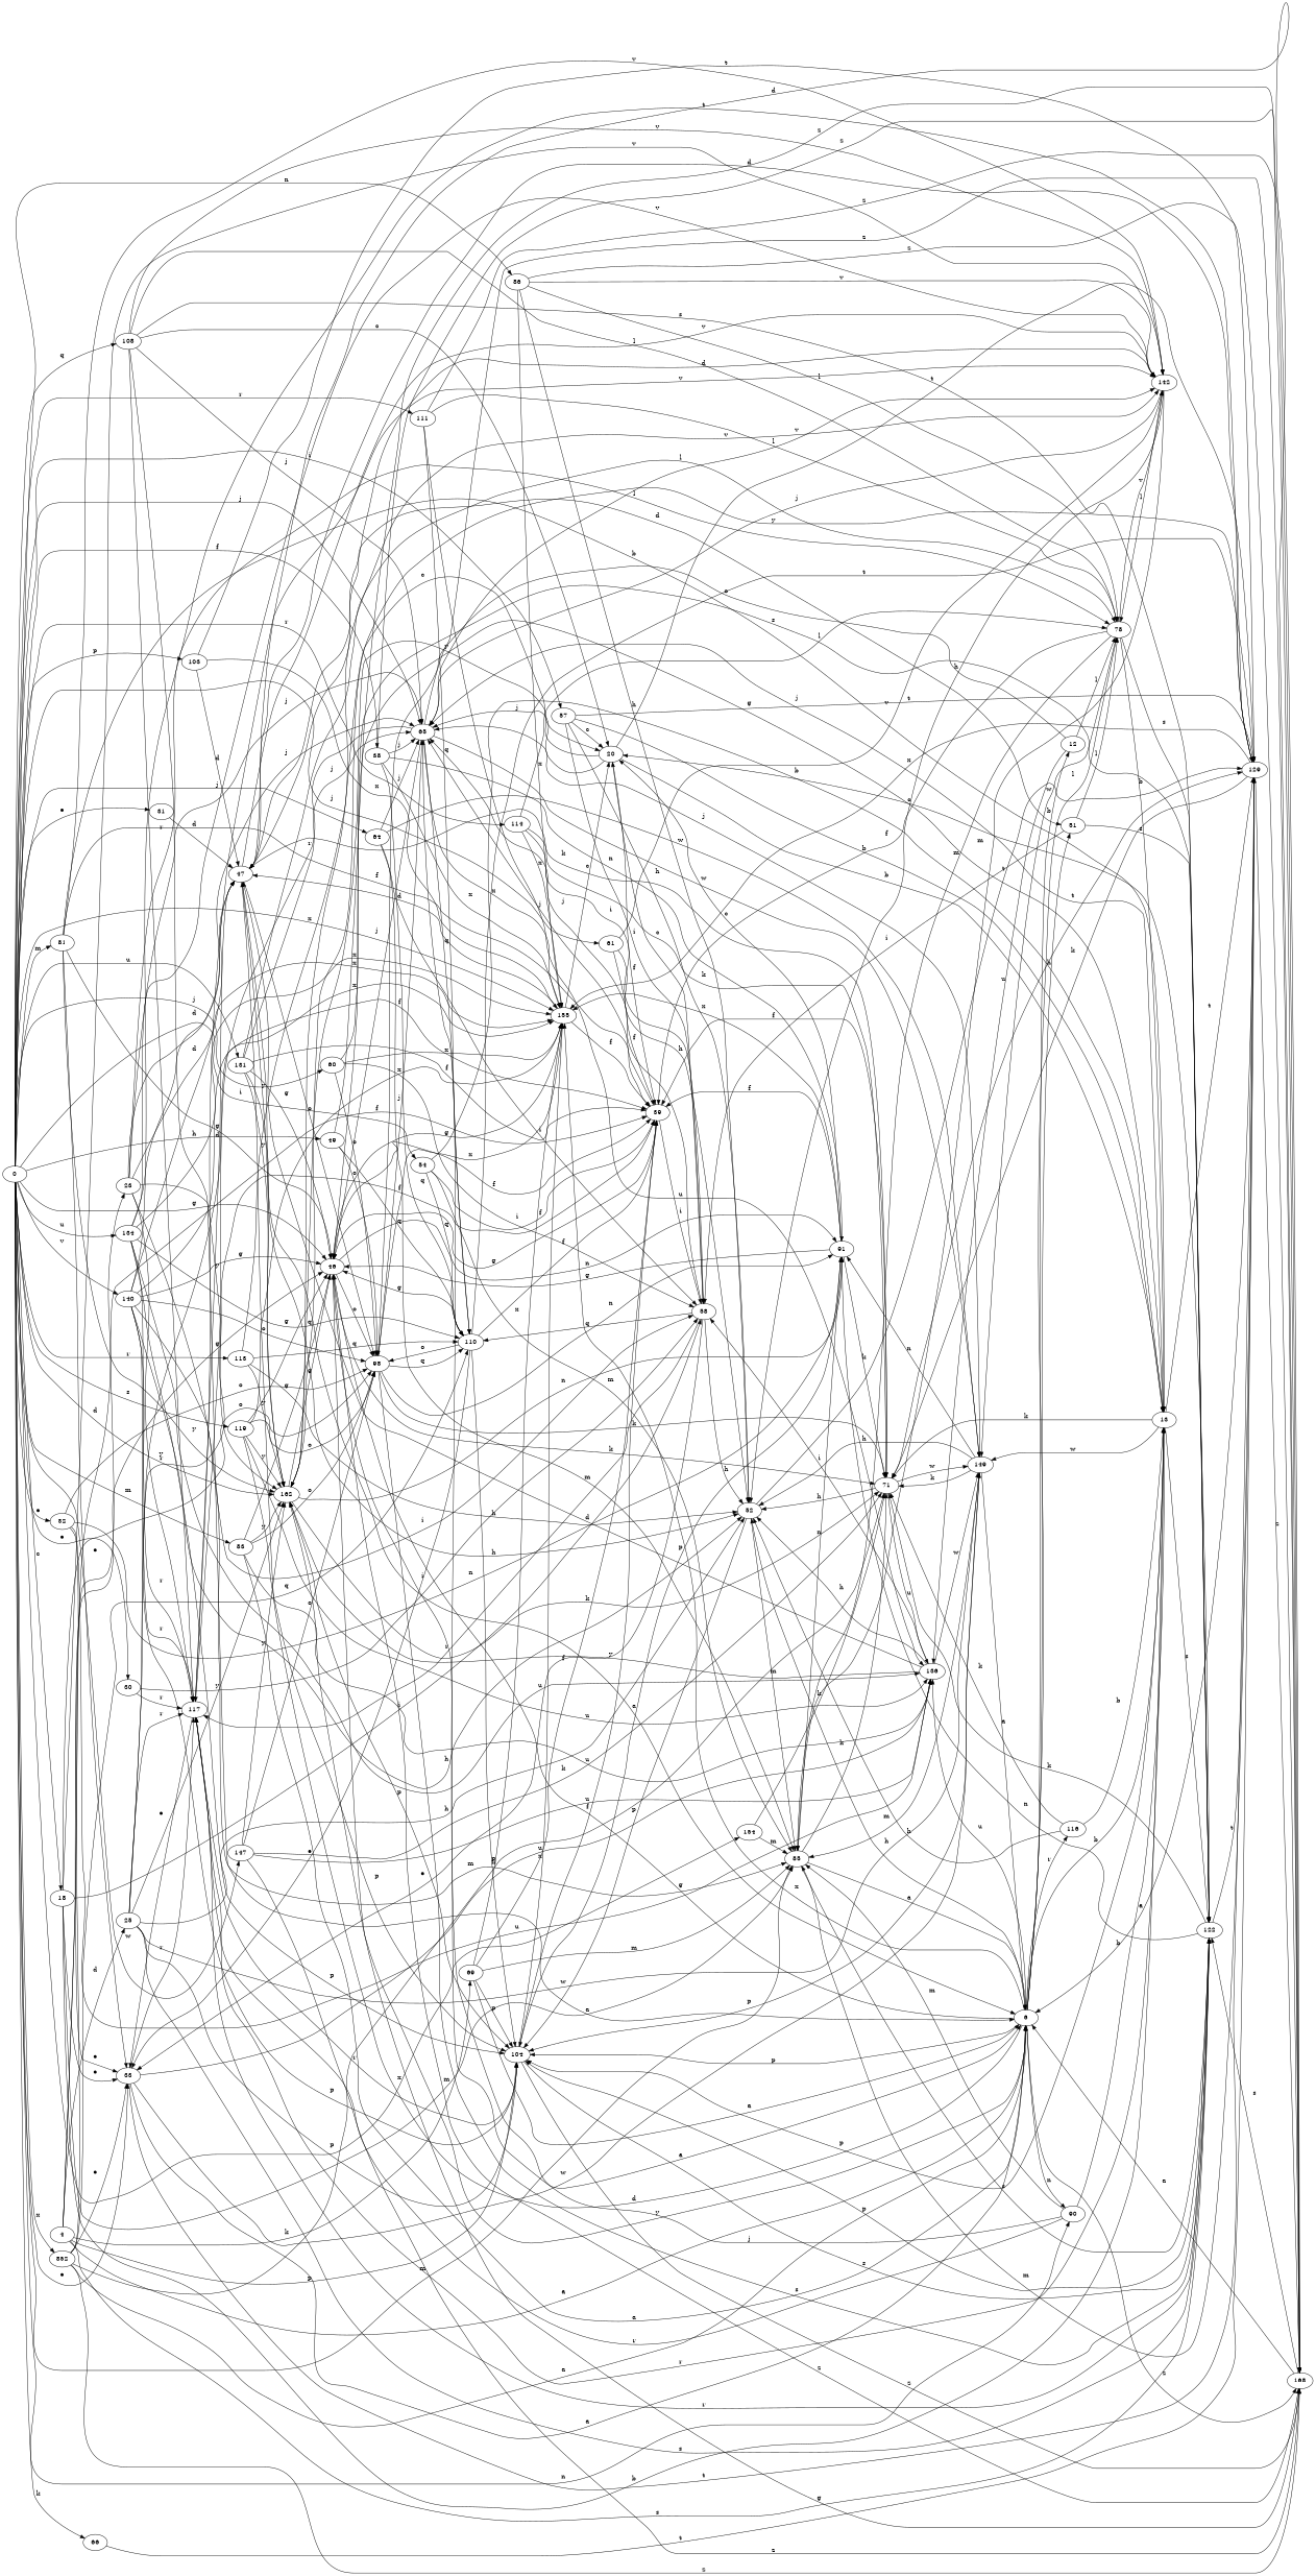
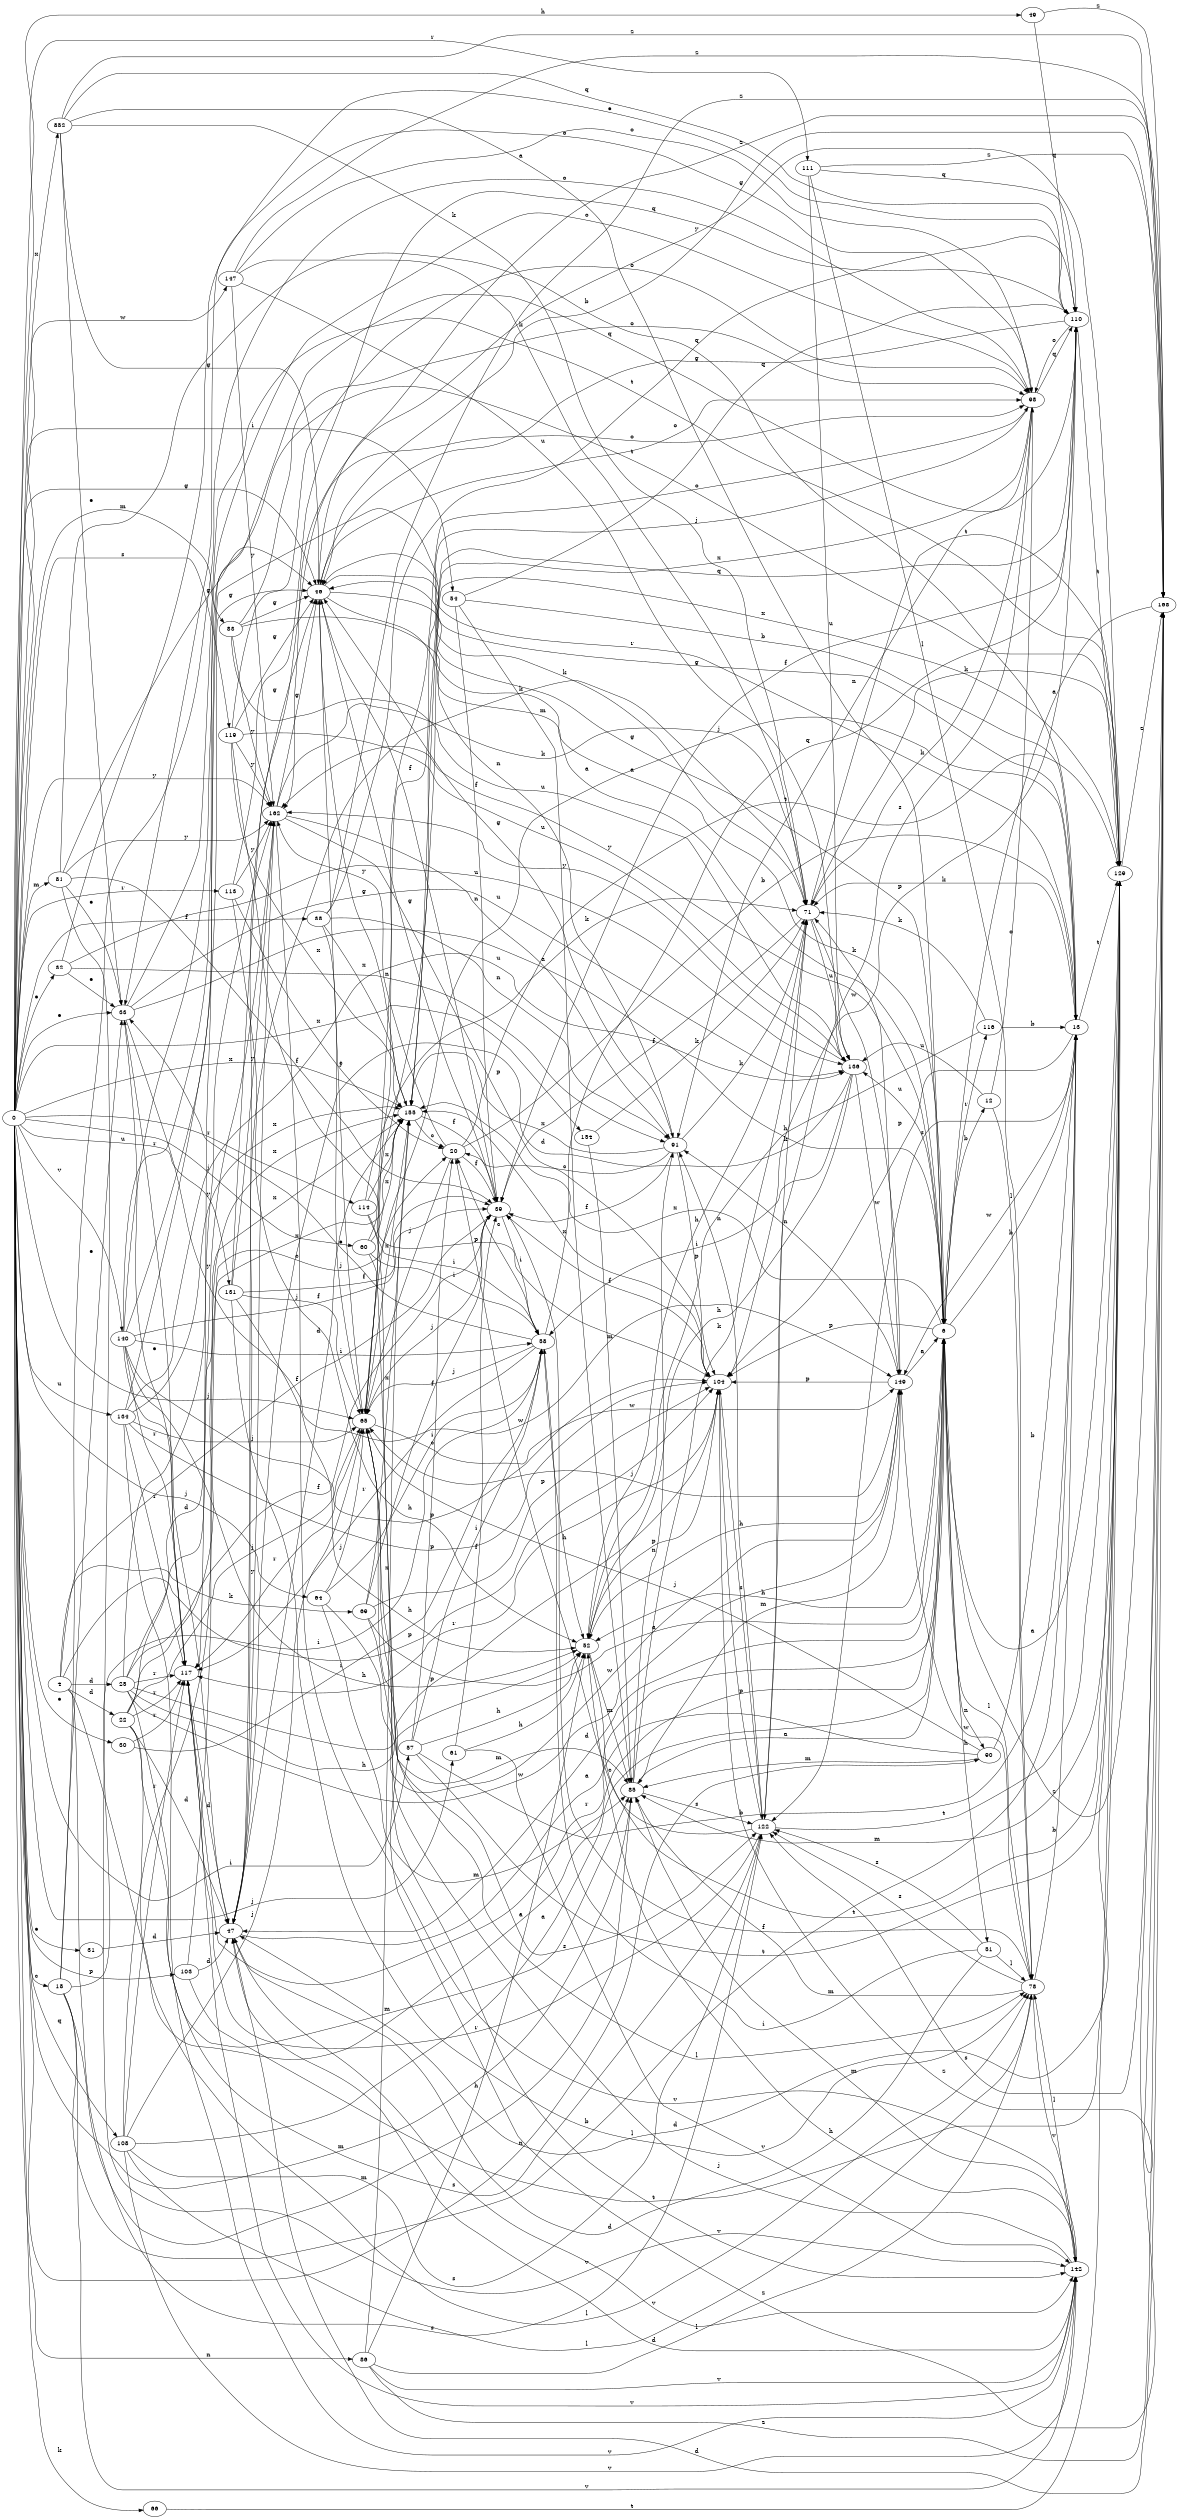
  strict digraph {
    rankdir=LR
    0
    18
    30
    31
    32
    33
    38
    46
    49
    54
    57
    60
    61
    64
    65
    66
    81
    83
    85
    86
    90
    103
    108
    111
    113
    114
    119
    131
    134
    140
    147
    n32 [label=852]
    154
    155
    162
    13
    98
    58
    142
    117
    n41 [label=47]
    136
    91
    6
    129
    149
    168
    110
    39
    71
    52
    20
    122
    78
    104
    4
-   22 [label=23]
+   22
    25
    69
    12
    51
    116
    0 -> 18 [label=c]
    0 -> 30 [label=e]
    0 -> 31 [label=e]
    0 -> 32 [label=e]
    0 -> 33 [label=e]
    0 -> 38 [label=f]
    0 -> 46 [label=g]
    0 -> 49 [label=h]
    0 -> 54 [label=i]
    0 -> 57 [label=i]
    0 -> 60 [label=j]
    0 -> 61 [label=j]
    0 -> 64 [label=j]
    0 -> 65 [label=j]
    0 -> 66 [label=k]
    0 -> 81 [label=m]
    0 -> 83 [label=m]
    0 -> 85 [label=m]
    0 -> 86 [label=n]
    0 -> 90 [label=n]
    0 -> 103 [label=p]
    0 -> 108 [label=q]
    0 -> 111 [label=r]
    0 -> 113 [label=r]
    0 -> 114 [label=r]
    0 -> 119 [label=s]
    0 -> 131 [label=u]
    0 -> 134 [label=u]
    0 -> 140 [label=v]
    0 -> 147 [label=w]
    0 -> n32 [label=x]
    0 -> 154 [label=x]
    0 -> 155 [label=x]
    0 -> 162 [label=y]
    18 -> 33 [label=e]
    18 -> 85 [label=m]
    18 -> 13 [label=b]
    18 -> 98 [label=o]
    18 -> 58 [label=i]
    18 -> 142 [label=v]
    30 -> 58 [label=i]
    30 -> 117 [label=r]
    31 -> n41 [label=d]
    32 -> 33 [label=e]
    32 -> 98 [label=o]
    32 -> 136 [label=u]
    32 -> 91 [label=n]
    33 -> 117 [label=r]
    33 -> 136 [label=u]
    33 -> 6 [label=a]
    33 -> 129 [label=t]
    33 -> 149 [label=w]
    38 -> 65 [label=j]
    38 -> 155 [label=x]
    38 -> 91 [label=n]
    38 -> 168 [label=z]
    38 -> 110 [label=q]
-   65 -> 46 [label=j]
+   46 -> 65 [label=j]
    46 -> 98 [label=o]
    46 -> 91 [label=n]
    46 -> 6 [label=a]
    46 -> 168 [label=z]
    46 -> 39 [label=f]
    46 -> 71 [label=k]
-   49 -> 98 [label=o]
    49 -> 168 [label=z]
    49 -> 110 [label=q]
    54 -> 85 [label=m]
    54 -> 13 [label=b]
    54 -> 110 [label=q]
    54 -> 39 [label=f]
    57 -> 13 [label=b]
    57 -> 58 [label=i]
    57 -> 129 [label=t]
    57 -> 52 [label=h]
    57 -> 20 [label=c]
    60 -> 155 [label=x]
    60 -> 98 [label=o]
    60 -> 58 [label=i]
    60 -> 122 [label=s]
    61 -> 142 [label=v]
    61 -> 39 [label=f]
    61 -> 52 [label=h]
    64 -> 65 [label=j]
    64 -> 85 [label=m]
    64 -> 58 [label=i]
    64 -> 149 [label=w]
    65 -> 155 [label=x]
    65 -> 142 [label=v]
    65 -> 117 [label=r]
    65 -> 149 [label=w]
    65 -> 168 [label=z]
    65 -> 110 [label=q]
    66 -> 129 [label=t]
    81 -> 33 [label=e]
    81 -> 46 [label=g]
    81 -> 162 [label=y]
    81 -> 13 [label=b]
    81 -> 142 [label=v]
    81 -> 39 [label=f]
    83 -> 46 [label=g]
    83 -> 162 [label=y]
    83 -> 98 [label=o]
    83 -> 136 [label=u]
    83 -> 6 [label=a]
    85 -> 91 [label=n]
    85 -> 6 [label=a]
    85 -> 71 [label=k]
    85 -> 122 [label=s]
    86 -> 155 [label=x]
    86 -> 142 [label=v]
    86 -> 168 [label=z]
    86 -> 52 [label=h]
    86 -> 78 [label=l]
    90 -> 65 [label=j]
    90 -> 85 [label=m]
    90 -> 13 [label=b]
    90 -> 117 [label=r]
    103 -> 155 [label=x]
    103 -> n41 [label=d]
    103 -> 129 [label=t]
    108 -> 65 [label=j]
    108 -> 142 [label=v]
    108 -> 117 [label=r]
    108 -> 6 [label=a]
    108 -> 20 [label=c]
    108 -> 122 [label=s]
    108 -> 78 [label=l]
    111 -> 136 [label=u]
    111 -> 168 [label=z]
    111 -> 110 [label=q]
    111 -> 78 [label=l]
    113 -> 162 [label=y]
    113 -> 110 [label=q]
    113 -> 52 [label=h]
    113 -> 20 [label=c]
    114 -> 155 [label=x]
    114 -> 58 [label=i]
    114 -> 71 [label=k]
    114 -> 78 [label=l]
    119 -> 46 [label=g]
    119 -> 155 [label=x]
    119 -> 162 [label=y]
    119 -> 98 [label=o]
    119 -> 136 [label=u]
    119 -> 104 [label=p]
    131 -> 46 [label=g]
    131 -> 65 [label=j]
    131 -> 162 [label=y]
    131 -> 39 [label=f]
    131 -> 52 [label=h]
    131 -> 78 [label=l]
    134 -> 65 [label=j]
    134 -> 155 [label=x]
    134 -> 142 [label=v]
    134 -> 117 [label=r]
    134 -> 136 [label=u]
    134 -> 110 [label=q]
    134 -> 104 [label=p]
    140 -> 46 [label=g]
    140 -> 98 [label=o]
    140 -> 58 [label=i]
    140 -> 117 [label=r]
    140 -> n41 [label=d]
    140 -> 129 [label=t]
    140 -> 39 [label=f]
    140 -> 52 [label=h]
    140 -> 104 [label=p]
    147 -> 162 [label=y]
    147 -> 98 [label=o]
    147 -> 136 [label=u]
    147 -> 168 [label=z]
    147 -> 71 [label=k]
    n32 -> 33 [label=e]
    n32 -> 46 [label=g]
    n32 -> 6 [label=a]
    n32 -> 168 [label=z]
    n32 -> 110 [label=q]
    n32 -> 71 [label=k]
    154 -> 85 [label=m]
    154 -> 71 [label=k]
    155 -> 46 [label=g]
    155 -> n41 [label=d]
    155 -> 39 [label=f]
    155 -> 20 [label=c]
    162 -> 46 [label=g]
    162 -> 142 [label=v]
    162 -> 91 [label=n]
    162 -> 71 [label=k]
    162 -> 104 [label=p]
    13 -> 46 [label=g]
    13 -> 65 [label=j]
    13 -> 117 [label=r]
    13 -> 129 [label=t]
    13 -> 149 [label=w]
    13 -> 71 [label=k]
    13 -> 122 [label=s]
    13 -> 104 [label=p]
    98 -> 65 [label=j]
    98 -> 155 [label=x]
    98 -> 91 [label=n]
    98 -> 110 [label=q]
    98 -> 71 [label=k]
    98 -> 122 [label=s]
    58 -> 33 [label=e]
    58 -> 65 [label=j]
    58 -> 117 [label=r]
    58 -> 110 [label=q]
    58 -> 52 [label=h]
    58 -> 20 [label=c]
    142 -> 65 [label=j]
    142 -> 85 [label=m]
    142 -> n41 [label=d]
    142 -> 52 [label=h]
    142 -> 78 [label=l]
    117 -> 33 [label=e]
    117 -> 142 [label=v]
    117 -> n41 [label=d]
    n41 -> 162 [label=y]
    n41 -> 98 [label=o]
    n41 -> 142 [label=v]
    n41 -> 6 [label=a]
    n41 -> 71 [label=k]
    136 -> 162 [label=y]
    136 -> 58 [label=i]
    136 -> n41 [label=d]
    136 -> 149 [label=w]
    136 -> 52 [label=h]
    91 -> 46 [label=g]
    91 -> 155 [label=x]
    91 -> 39 [label=f]
    91 -> 71 [label=k]
    91 -> 20 [label=c]
    91 -> 104 [label=p]
    6 -> 46 [label=g]
    6 -> 90 [label=n]
    6 -> 155 [label=x]
    6 -> 162 [label=y]
    6 -> 13 [label=b]
    6 -> n41 [label=d]
    6 -> 136 [label=u]
    6 -> 168 [label=z]
    6 -> 52 [label=h]
    6 -> 78 [label=l]
    6 -> 104 [label=p]
    6 -> 12 [label=b]
    6 -> 51 [label=h]
    6 -> 116 [label=r]
    129 -> 85 [label=m]
    129 -> 155 [label=x]
    129 -> 162 [label=y]
    129 -> n41 [label=d]
    129 -> 6 [label=a]
    129 -> 168 [label=z]
    129 -> 71 [label=k]
    149 -> 65 [label=j]
    149 -> 85 [label=m]
    149 -> 91 [label=n]
    149 -> 6 [label=a]
    149 -> 71 [label=k]
    149 -> 52 [label=h]
    149 -> 104 [label=p]
    168 -> 46 [label=g]
    168 -> n41 [label=d]
    168 -> 6 [label=a]
    168 -> 122 [label=s]
    110 -> 33 [label=e]
    110 -> 46 [label=g]
    110 -> 98 [label=o]
    110 -> 129 [label=t]
    110 -> 39 [label=f]
    110 -> 104 [label=p]
    39 -> 46 [label=g]
    39 -> 65 [label=j]
    39 -> 58 [label=i]
    71 -> 136 [label=u]
    71 -> 129 [label=t]
    71 -> 149 [label=w]
    71 -> 39 [label=f]
    71 -> 52 [label=h]
    52 -> 85 [label=m]
    52 -> 129 [label=t]
    52 -> 104 [label=p]
    20 -> 65 [label=j]
    20 -> 162 [label=y]
    20 -> 13 [label=b]
    20 -> 129 [label=t]
    20 -> 39 [label=f]
    122 -> 117 [label=r]
    122 -> 91 [label=n]
    122 -> 129 [label=t]
    122 -> 71 [label=k]
    122 -> 20 [label=c]
    122 -> 104 [label=p]
    78 -> 85 [label=m]
    78 -> 13 [label=b]
    78 -> 142 [label=v]
    78 -> 149 [label=w]
    78 -> 39 [label=f]
    78 -> 122 [label=s]
    104 -> 155 [label=x]
    104 -> 117 [label=r]
    104 -> 168 [label=z]
    104 -> 39 [label=f]
    104 -> 122 [label=s]
    4 -> 6 [label=a]
    4 -> 39 [label=f]
    4 -> 122 [label=s]
    4 -> 104 [label=p]
    4 -> 22 [label=d]
    4 -> 25 [label=d]
    4 -> 69 [label=k]
    22 -> 65 [label=j]
    22 -> 85 [label=m]
    22 -> 155 [label=x]
    22 -> 162 [label=y]
    22 -> 117 [label=r]
    22 -> n41 [label=d]
    22 -> 78 [label=l]
    25 -> 155 [label=x]
    25 -> 162 [label=y]
    25 -> 117 [label=r]
    25 -> 149 [label=w]
    25 -> 39 [label=f]
    25 -> 52 [label=h]
    25 -> 122 [label=s]
    25 -> 104 [label=p]
    69 -> 85 [label=m]
    69 -> 155 [label=x]
    69 -> 6 [label=a]
    69 -> 39 [label=f]
    69 -> 104 [label=p]
    12 -> 98 [label=o]
    12 -> 136 [label=u]
    12 -> 78 [label=l]
    51 -> 58 [label=i]
-   n41 -> 51 [label=d]
+   51 -> n41 [label=d]
    51 -> 122 [label=s]
    51 -> 78 [label=l]
    116 -> 13 [label=b]
    116 -> 71 [label=k]
    116 -> 52 [label=h]
  }
